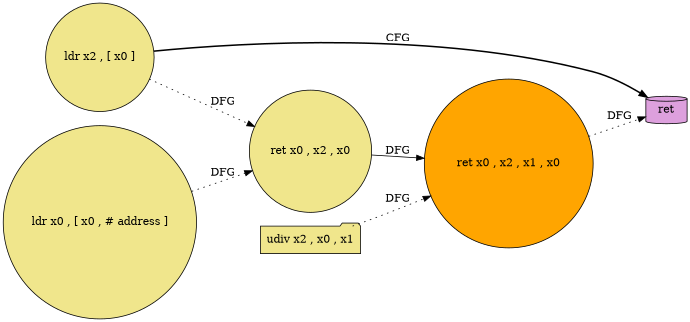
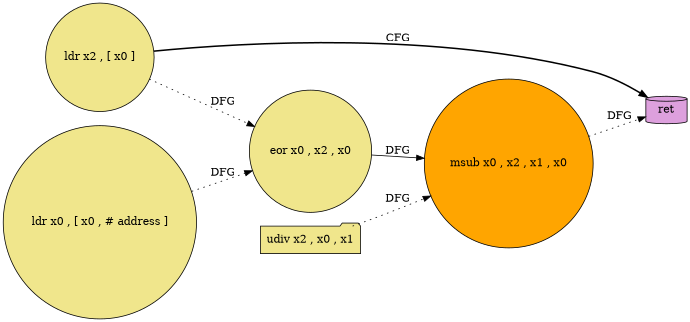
  digraph {
    rankdir=LR
    node [fillcolor=khaki shape=circle style=filled]
    edge [style=dotted]
    n1 [label="ldr x2 , [ x0 ]"]
-   n2 [label="ret x0 , x2 , x0"]
+   n2 [label="eor x0 , x2 , x0"]
    n3 [fillcolor=plum label=ret shape=cylinder]
    n4 [label="ldr x0 , [ x0 , # address ]"]
-   n5 [fillcolor=orange label="ret x0 , x2 , x1 , x0"]
+   n5 [fillcolor=orange label="msub x0 , x2 , x1 , x0"]
    n6 [label="udiv x2 , x0 , x1" shape=folder]
    n1 -> n2 [label=DFG]
    n1 -> n3 [label=CFG style=bold]
    n2 -> n5 [label=DFG style=solid]
    n4 -> n2 [label=DFG]
    n5 -> n3 [label=DFG]
    n6 -> n5 [label=DFG]
  }
